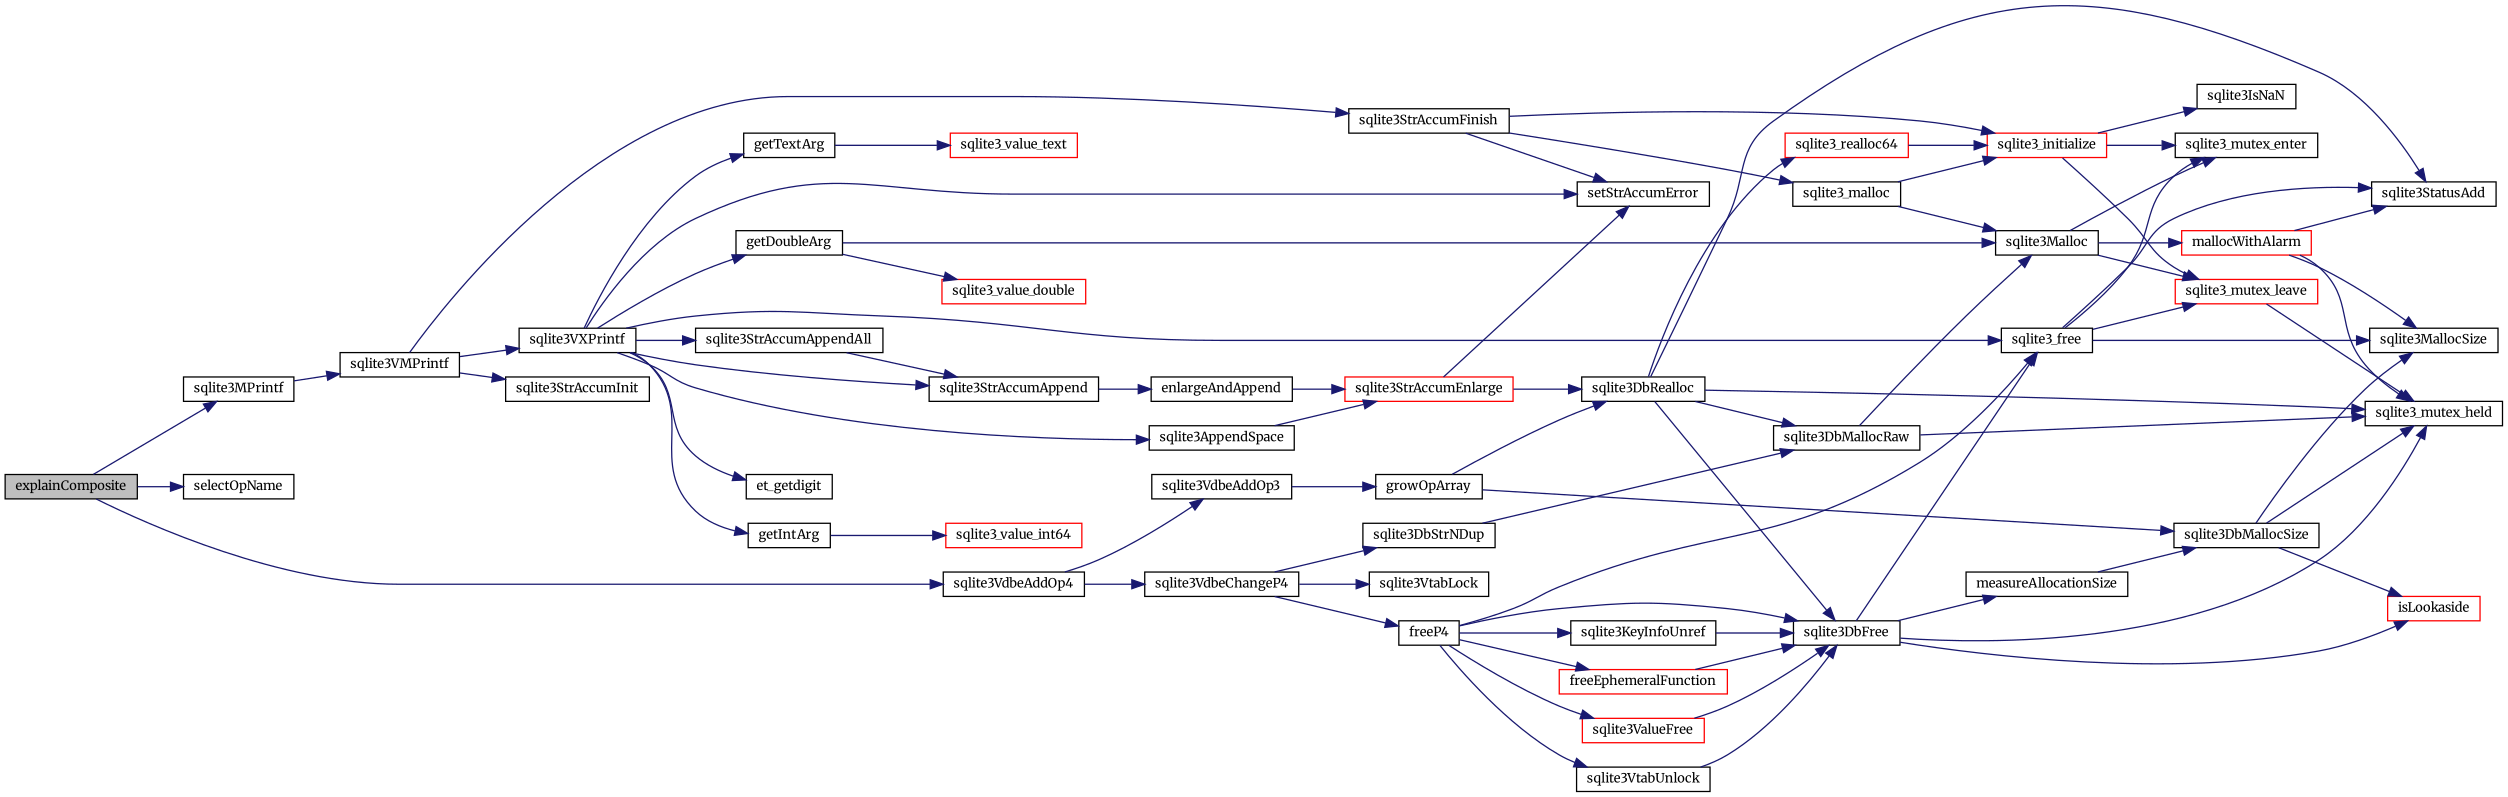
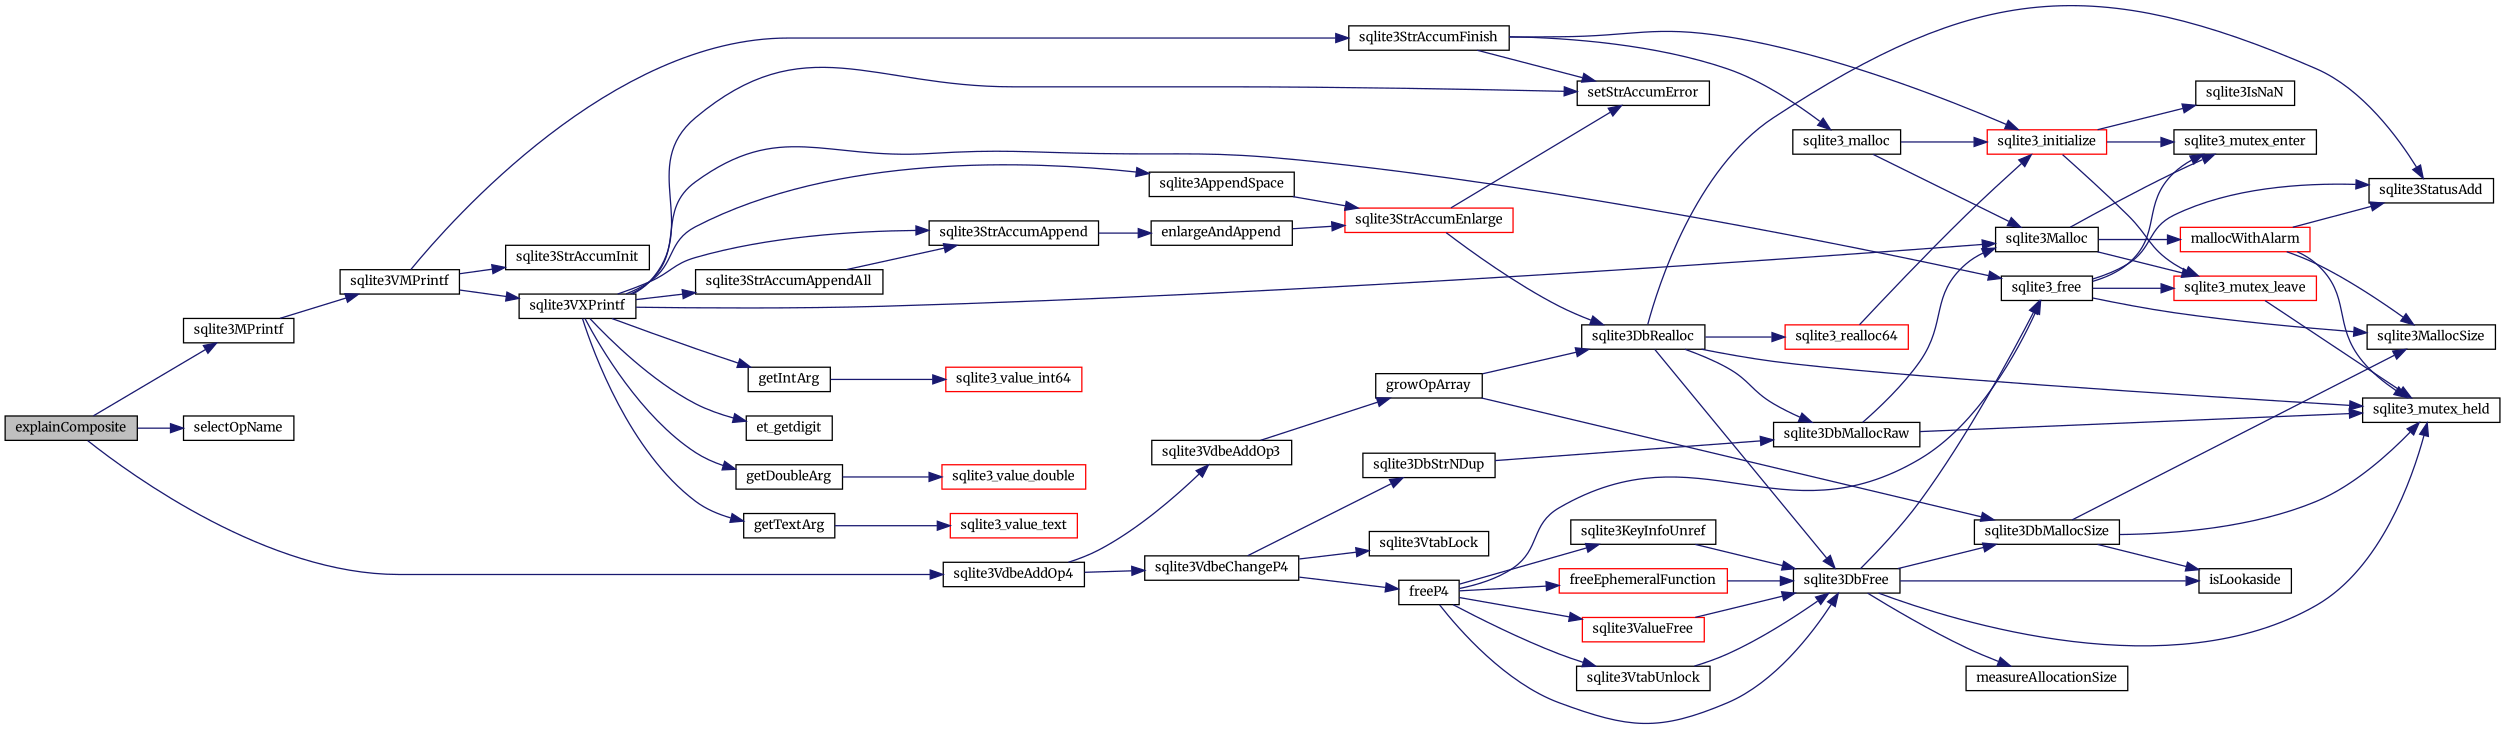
  digraph {
    fontname=Merriweather
    rankdir=LR
    node [color=black fillcolor=white fontname=Merriweather fontsize=10 shape=record style=filled]
    edge [color=midnightblue fontname=Merriweather fontsize=10 labelfontname=FreeSans labelfontsize=10 style=solid]
    n1 [fillcolor=grey75 fontcolor=black height=0.2 label=explainComposite width=0.4]
    n2 [height=0.2 label=sqlite3MPrintf width=0.4]
    n3 [height=0.2 label=selectOpName width=0.4]
    n4 [height=0.2 label=sqlite3VdbeAddOp4 width=0.4]
    n5 [height=0.2 label=sqlite3VMPrintf width=0.4]
    n6 [height=0.2 label=sqlite3VdbeAddOp3 width=0.4]
    n7 [height=0.2 label=sqlite3VdbeChangeP4 width=0.4]
    n8 [height=0.2 label=sqlite3StrAccumInit width=0.4]
    n9 [height=0.2 label=sqlite3VXPrintf width=0.4]
    n10 [height=0.2 label=sqlite3StrAccumFinish width=0.4]
    n11 [height=0.2 label=sqlite3StrAccumAppend width=0.4]
    n12 [height=0.2 label=setStrAccumError width=0.4]
    n13 [height=0.2 label=sqlite3Malloc width=0.4]
    n14 [height=0.2 label=sqlite3_free width=0.4]
    n15 [height=0.2 label=getIntArg width=0.4]
    n16 [height=0.2 label=getDoubleArg width=0.4]
    n17 [height=0.2 label=et_getdigit width=0.4]
    n18 [height=0.2 label=getTextArg width=0.4]
    n19 [height=0.2 label=sqlite3StrAccumAppendAll width=0.4]
    n20 [height=0.2 label=sqlite3AppendSpace width=0.4]
    n21 [color=red height=0.2 label=sqlite3_initialize width=0.4]
    n22 [height=0.2 label=sqlite3_malloc width=0.4]
    n23 [height=0.2 label=enlargeAndAppend width=0.4]
    n24 [height=0.2 label=sqlite3_mutex_enter width=0.4]
    n25 [color=red height=0.2 label=mallocWithAlarm width=0.4]
    n26 [color=red height=0.2 label=sqlite3_mutex_leave width=0.4]
    n27 [height=0.2 label=sqlite3MallocSize width=0.4]
    n28 [height=0.2 label=sqlite3StatusAdd width=0.4]
    n29 [height=0.2 label=sqlite3IsNaN width=0.4]
    n30 [color=red height=0.2 label=sqlite3_value_int64 width=0.4]
    n31 [color=red height=0.2 label=sqlite3_value_double width=0.4]
    n32 [color=red height=0.2 label=sqlite3_value_text width=0.4]
    n33 [color=red height=0.2 label=sqlite3StrAccumEnlarge width=0.4]
    n34 [height=0.2 label=sqlite3DbRealloc width=0.4]
    n35 [height=0.2 label=sqlite3_mutex_held width=0.4]
    n36 [height=0.2 label=sqlite3DbMallocRaw width=0.4]
    n37 [height=0.2 label=sqlite3DbFree width=0.4]
    n38 [color=red height=0.2 label=sqlite3_realloc64 width=0.4]
-   n39 [color=red height=0.2 label=isLookaside width=0.4]
+   n39 [height=0.2 label=isLookaside width=0.4]
    n40 [height=0.2 label=measureAllocationSize width=0.4]
    n41 [height=0.2 label=sqlite3DbMallocSize width=0.4]
    n42 [height=0.2 label=growOpArray width=0.4]
    n43 [height=0.2 label=freeP4 width=0.4]
    n44 [height=0.2 label=sqlite3VtabLock width=0.4]
    n45 [height=0.2 label=sqlite3DbStrNDup width=0.4]
    n46 [height=0.2 label=sqlite3KeyInfoUnref width=0.4]
    n47 [color=red height=0.2 label=freeEphemeralFunction width=0.4]
    n48 [color=red height=0.2 label=sqlite3ValueFree width=0.4]
    n49 [height=0.2 label=sqlite3VtabUnlock width=0.4]
    n1 -> n2
    n1 -> n3
    n1 -> n4
    n2 -> n5
    n4 -> n6
    n4 -> n7
    n5 -> n8
    n5 -> n9
    n5 -> n10
    n6 -> n42
    n7 -> n43
    n7 -> n44
    n7 -> n45
    n9 -> n11
    n9 -> n12
-   n16 -> n13
+   n9 -> n13
    n9 -> n14
    n9 -> n15
    n9 -> n16
    n9 -> n17
    n9 -> n18
    n9 -> n19
    n9 -> n20
    n10 -> n12
    n10 -> n21
    n10 -> n22
    n11 -> n23
    n13 -> n24
    n13 -> n25
    n13 -> n26
    n14 -> n24
    n14 -> n26
    n14 -> n27
    n14 -> n28
    n15 -> n30
    n16 -> n31
    n18 -> n32
    n19 -> n11
    n20 -> n33
    n21 -> n24
    n21 -> n26
    n21 -> n29
    n22 -> n13
    n22 -> n21
    n23 -> n33
    n25 -> n27
    n25 -> n28
    n25 -> n35
    n26 -> n35
    n33 -> n12
    n33 -> n34
    n34 -> n28
    n34 -> n35
    n34 -> n36
    n34 -> n37
    n34 -> n38
    n36 -> n13
    n36 -> n35
    n37 -> n14
    n37 -> n35
    n37 -> n39
    n37 -> n40
    n38 -> n21
-   n40 -> n41
+   n37 -> n41
    n41 -> n27
    n41 -> n35
    n41 -> n39
    n42 -> n34
    n42 -> n41
    n43 -> n14
    n43 -> n37
    n43 -> n46
    n43 -> n47
    n43 -> n48
    n43 -> n49
    n45 -> n36
    n46 -> n37
    n47 -> n37
    n48 -> n37
    n49 -> n37
  }
